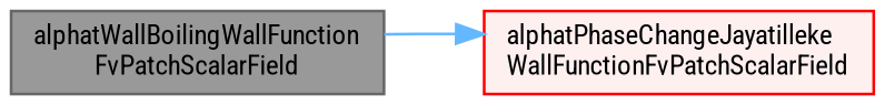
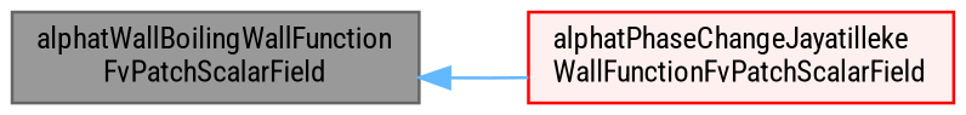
  digraph {
    rankdir=LR
    fontname="Roboto Condensed"
    node [fontname="Roboto Condensed" fontsize=10 shape=box style=filled]
    n1 [color=gray40 fillcolor=grey60 fontcolor=black height=0.2 label="alphatWallBoilingWallFunction\lFvPatchScalarField" width=0.4]
    n2 [color=red fillcolor="#FFF0F0" height=0.2 label="alphatPhaseChangeJayatilleke\lWallFunctionFvPatchScalarField" width=0.4]
-   n2 -> n1 [color=steelblue1 dir=back fontname="Roboto Condensed" fontsize=10 labelfontname=Helvetica labelfontsize=10 style=solid]
+   n1 -> n2 [color=steelblue1 dir=back fontname="Roboto Condensed" fontsize=10 labelfontname=Helvetica labelfontsize=10 style=solid]
  }
